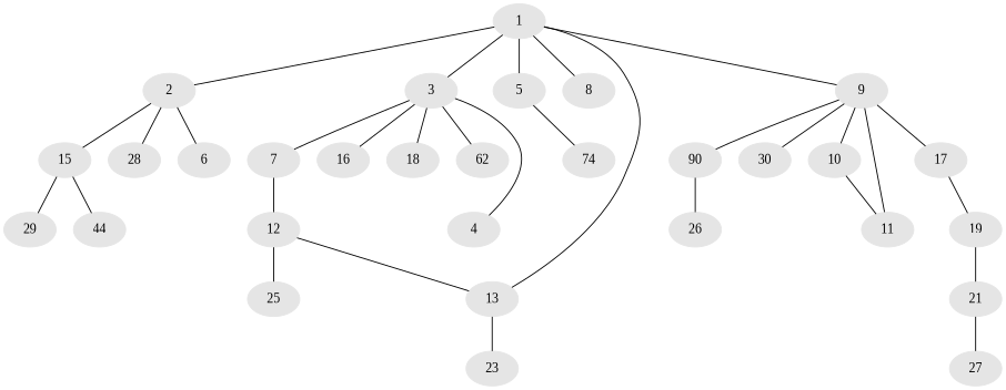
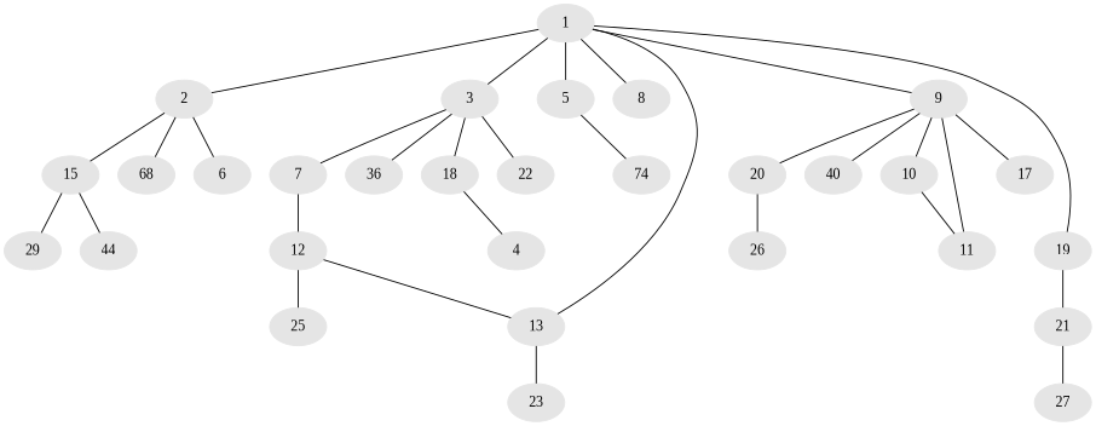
  graph {
    fontname="Liberation Serif"
    node [color=gray90 fontname="Liberation Serif" style=filled]
    edge [fontname="Liberation Serif" weight=1.0]
    1
    2
    3
    5
    8
    9
    13
    19
    6
    15
-   28
+   28 [label=68]
    4
    7
-   16
+   16 [label=36]
    18
-   22 [label=62]
+   22
    n17 [label=74]
    10
    17
-   20 [label=90]
-   30
+   20
+   30 [label=40]
    11
    23
    21
    29
    n26 [label=44]
    12
    25
    26
    27
    1 -- 2
    1 -- 3
    1 -- 5 [weight=6.0]
    1 -- 8
    1 -- 9
    1 -- 13
-   17 -- 19
+   1 -- 19
    2 -- 6
    2 -- 15
    2 -- 28
-   3 -- 4
+   18 -- 4
    3 -- 7
    3 -- 16
    3 -- 18
    3 -- 22
    5 -- n17
    9 -- 10
    9 -- 17
    9 -- 20
    9 -- 30
    9 -- 11 [weight=3.0]
    13 -- 23
    19 -- 21
    15 -- 29
    15 -- n26
    7 -- 12 [weight=2.0]
    10 -- 11
    20 -- 26
    21 -- 27 [weight=2.0]
    12 -- 13
    12 -- 25
  }
